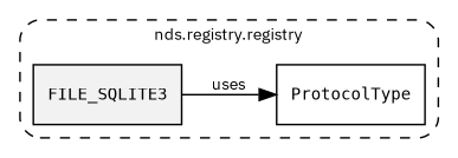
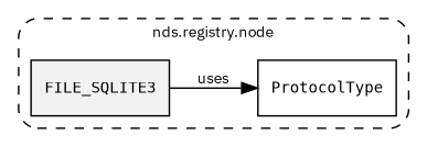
  digraph {
    fontsize=10
    rankdir=LR
    fontname="IBM Plex Sans"
    node [fontsize=10 shape=box fontname="IBM Plex Sans"]
    n1 [fillcolor="#0000000D" label=<<font face="monospace"><table align="center" border="0" cellspacing="0" cellpadding="0"><tr><td href="../../../content/packages/nds.registry.node.html#Constant-FILE_SQLITE3" title="Constant defined in nds.registry.node">FILE_SQLITE3</td></tr></table></font>> style=filled]
    n2 [label=<<font face="monospace"><table align="center" border="0" cellspacing="0" cellpadding="0"><tr><td href="../../../content/packages/nds.registry.node.html#Subtype-ProtocolType" title="Subtype defined in nds.registry.node">ProtocolType</td></tr></table></font>>]
    subgraph cluster_1 {
-     label="nds.registry.registry"
+     label="nds.registry.node"
      style="dashed, rounded"
      n1
      n2
    }
    n1 -> n2 [fontsize=10 label=uses fontname="IBM Plex Sans"]
  }
